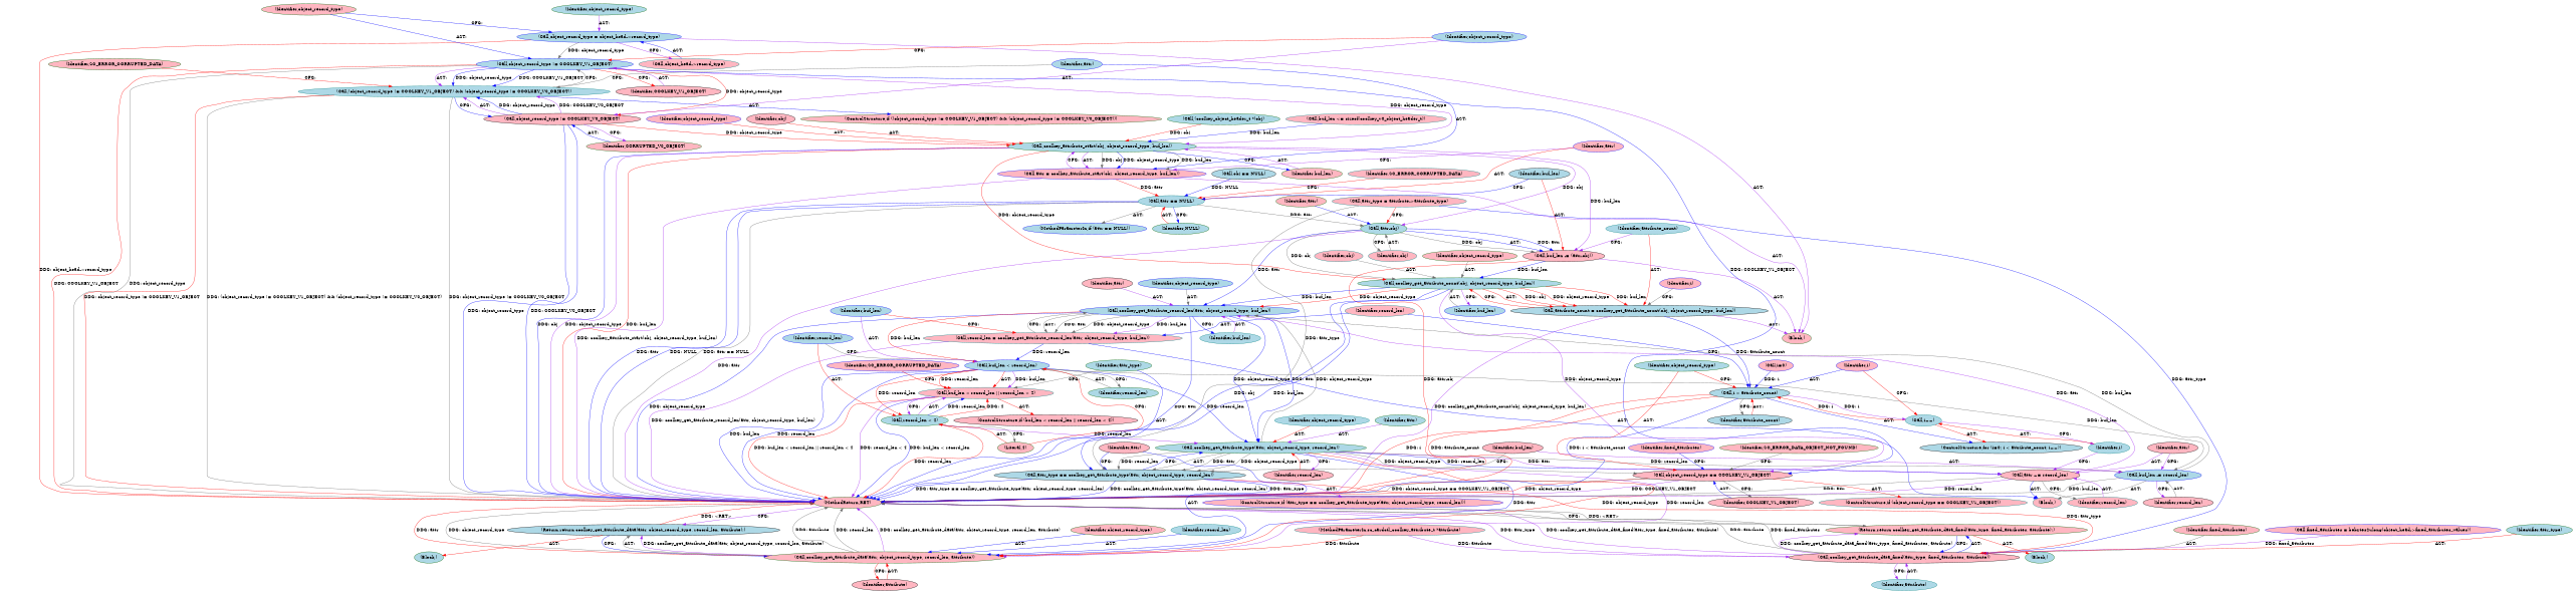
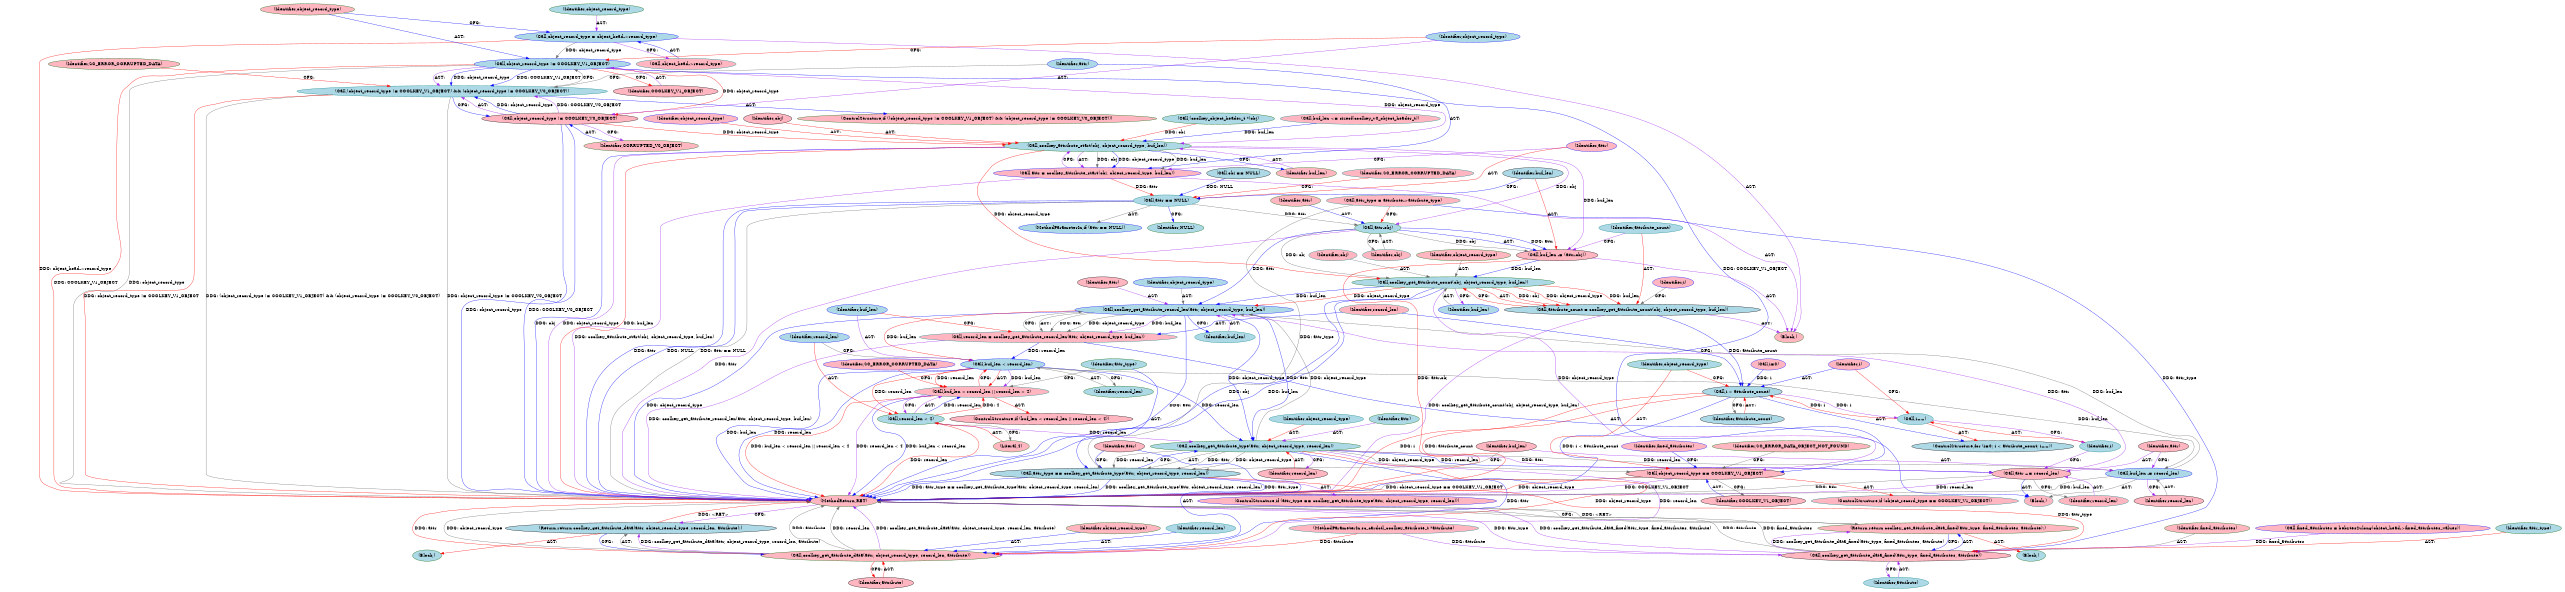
  digraph {
    node [color=darkgreen fillcolor=lightpink style=filled]
    edge [color=blue]
    n1 [color=blue fillcolor=lightblue label="(Call,object_record_type = object_head->record_type)"]
    n2 [color=blue fillcolor=lightblue label="(Call,object_record_type != COOLKEY_V1_OBJECT)"]
    n3 [label="(MethodReturn,RET)"]
    n4 [color=teal label="(Call,object_head->record_type)"]
    n5 [label="(Block,)"]
    n6 [color=teal fillcolor=lightblue label="(Call,(object_record_type != COOLKEY_V1_OBJECT) && (object_record_type != COOLKEY_V0_OBJECT))"]
    n7 [color=black label="(Call,object_record_type != COOLKEY_V0_OBJECT)"]
    n8 [fillcolor=lightblue label="(Call,coolkey_attribute_start(obj, object_record_type, buf_len))"]
    n9 [color=black label="(Call,object_record_type == COOLKEY_V1_OBJECT)"]
    n10 [color=black label="(Identifier,COOLKEY_V1_OBJECT)"]
    n11 [label="(Return,return coolkey_get_attribute_data_fixed(attr_type, fixed_attributes, attribute);)"]
    n12 [color=black fillcolor=lightblue label="(Return,return coolkey_get_attribute_data(attr, object_record_type, record_len, attribute);)"]
    n13 [label="(ControlStructure,if ((object_record_type != COOLKEY_V1_OBJECT) && (object_record_type != COOLKEY_V0_OBJECT)))"]
    n14 [label="(Identifier,CORRUPTED_V0_OBJECT)"]
    n15 [color=blue label="(Call,attr = coolkey_attribute_start(obj, object_record_type, buf_len))"]
    n16 [fillcolor=lightblue label="(Call,attr-obj)"]
    n17 [color=black label="(Call,buf_len -= (attr-obj))"]
    n18 [fillcolor=lightblue label="(Call,coolkey_get_attribute_count(obj, object_record_type, buf_len))"]
    n19 [label="(Identifier,buf_len)"]
    n20 [color=teal label="(ControlStructure,if (object_record_type == COOLKEY_V1_OBJECT))"]
    n21 [color=black label="(Identifier,COOLKEY_V1_OBJECT)"]
    n22 [color=teal fillcolor=lightblue label="(Call,attr == NULL)"]
    n23 [color=blue fillcolor=lightblue label="(Call,coolkey_get_attribute_record_len(attr, object_record_type, buf_len))"]
    n24 [color=teal label="(Identifier,obj)"]
    n25 [color=black fillcolor=lightblue label="(Call,attribute_count = coolkey_get_attribute_count(obj, object_record_type, buf_len))"]
    n26 [color=blue fillcolor=lightblue label="(Identifier,buf_len)"]
    n27 [color=blue fillcolor=lightblue label="(MethodParameterIn,if (attr == NULL))"]
    n28 [fillcolor=lightblue label="(Identifier,NULL)"]
    n29 [color=teal label="(Call,record_len = coolkey_get_attribute_record_len(attr, object_record_type, buf_len))"]
    n30 [color=blue fillcolor=lightblue label="(Call,buf_len < record_len)"]
    n31 [fillcolor=lightblue label="(Call,coolkey_get_attribute_type(attr, object_record_type, record_len))"]
    n32 [color=teal fillcolor=lightblue label="(Identifier,buf_len)"]
    n33 [color=black fillcolor=lightblue label="(Call,i < attribute_count)"]
    n34 [color=teal fillcolor=lightblue label="(Call,i++)"]
    n35 [color=black fillcolor=lightblue label="(Identifier,attribute_count)"]
    n36 [color=black fillcolor=lightblue label="(ControlStructure,for (i=0; i < attribute_count; i++))"]
    n37 [color=teal fillcolor=lightblue label="(Identifier,i)"]
    n38 [color=black label="(Call,attr += record_len)"]
    n39 [color=teal label="(Block,)"]
    n40 [color=teal label="(Call,buf_len < record_len || record_len < 4)"]
    n41 [fillcolor=lightblue label="(Call,record_len < 4)"]
    n42 [color=blue fillcolor=lightblue label="(Call,buf_len -= record_len)"]
    n43 [fillcolor=lightblue label="(Identifier,record_len)"]
    n44 [color=black fillcolor=lightblue label="(Call,attr_type == coolkey_get_attribute_type(attr, object_record_type, record_len))"]
    n45 [label="(Call,coolkey_get_attribute_data(attr, object_record_type, record_len, attribute))"]
    n46 [color=black label="(Identifier,record_len)"]
    n47 [color=black label="(ControlStructure,if (buf_len < record_len || record_len < 4))"]
    n48 [label="(Literal,4)"]
    n49 [color=black label="(Identifier,record_len)"]
    n50 [color=black label="(Call,coolkey_get_attribute_data_fixed(attr_type, fixed_attributes, attribute))"]
    n51 [color=blue label="(ControlStructure,if (attr_type == coolkey_get_attribute_type(attr, object_record_type, record_len)))"]
    n52 [color=black label="(Identifier,attribute)"]
    n53 [color=teal label="(Identifier,record_len)"]
    n54 [color=teal fillcolor=lightblue label="(Identifier,attribute)"]
    n55 [fillcolor=lightblue label="(Block,)"]
    n56 [fillcolor=lightblue label="(Block,)"]
    n57 [color=blue label="(Call,i=0)"]
    n58 [label="(Identifier,fixed_attributes)"]
    n59 [label="(Identifier,object_record_type)"]
    n60 [color=blue fillcolor=lightblue label="(Identifier,record_len)"]
    n61 [color=black label="(Identifier,attr)"]
    n62 [color=teal fillcolor=lightblue label="(Identifier,object_record_type)"]
    n63 [color=blue fillcolor=lightblue label="(Identifier,attr)"]
    n64 [color=blue fillcolor=lightblue label="(Identifier,object_record_type)"]
    n65 [fillcolor=lightblue label="(Call,(coolkey_object_header_t *)obj)"]
    n66 [color=teal label="(Identifier,record_len)"]
    n67 [color=blue fillcolor=lightblue label="(Identifier,object_record_type)"]
    n68 [color=black label="(Identifier,attr)"]
    n69 [label="(Identifier,attr)"]
    n70 [fillcolor=lightblue label="(Identifier,attr_type)"]
    n71 [color=teal label="(Identifier,obj)"]
    n72 [color=blue label="(Identifier,i)"]
    n73 [color=teal label="(Call,buf_len <= sizeof(coolkey_v0_object_header_t))"]
    n74 [label="(Identifier,SC_ERROR_CORRUPTED_DATA)"]
    n75 [color=black label="(Identifier,buf_len)"]
    n76 [color=black label="(Identifier,attr)"]
    n77 [color=teal label="(MethodParameterIn,sc_cardctl_coolkey_attribute_t *attribute)"]
    n78 [color=blue label="(Call,fixed_attributes = bebytes2ulong(object_head->fixed_attributes_values))"]
    n79 [color=blue label="(Identifier,attr)"]
    n80 [fillcolor=lightblue label="(Identifier,object_record_type)"]
    n81 [color=black fillcolor=lightblue label="(Call,obj == NULL)"]
    n82 [color=teal label="(Identifier,SC_ERROR_CORRUPTED_DATA)"]
    n83 [color=blue label="(Identifier,fixed_attributes)"]
    n84 [label="(Identifier,SC_ERROR_DATA_OBJECT_NOT_FOUND)"]
    n85 [fillcolor=lightblue label="(Identifier,object_record_type)"]
    n86 [color=black fillcolor=lightblue label="(Identifier,buf_len)"]
    n87 [label="(Identifier,object_record_type)"]
    n88 [label="(Identifier,object_record_type)"]
    n89 [fillcolor=lightblue label="(Identifier,attr)"]
    n90 [color=blue label="(Identifier,object_record_type)"]
    n91 [color=blue fillcolor=lightblue label="(Identifier,buf_len)"]
    n92 [color=blue label="(Identifier,i)"]
    n93 [color=blue label="(Identifier,SC_ERROR_CORRUPTED_DATA)"]
    n94 [color=teal fillcolor=lightblue label="(Identifier,record_len)"]
    n95 [color=teal fillcolor=lightblue label="(Identifier,attribute_count)"]
    n96 [color=teal label="(Call,attr_type = attribute->attribute_type)"]
    n97 [color=black label="(Identifier,obj)"]
    n98 [fillcolor=lightblue label="(Identifier,attr_type)"]
    n1 -> n2 [color=gray40 label="DDG: object_record_type"]
    n1 -> n3 [color=red label="DDG: object_head->record_type"]
    n1 -> n4 [color=purple label="CFG: "]
    n1 -> n5 [color=purple label="AST: "]
    n2 -> n3 [color=gray40 label="DDG: object_record_type"]
    n2 -> n3 [color=red label="DDG: COOLKEY_V1_OBJECT"]
    n2 -> n6 [color=purple label="AST: "]
    n2 -> n6 [label="DDG: object_record_type"]
    n2 -> n6 [label="DDG: COOLKEY_V1_OBJECT"]
    n2 -> n7 [color=red label="DDG: object_record_type"]
    n2 -> n8 [color=purple label="DDG: object_record_type"]
    n2 -> n9 [label="DDG: COOLKEY_V1_OBJECT"]
    n2 -> n10 [color=red label="CFG: "]
    n3 -> n11 [color=gray40 label="CFG: "]
    n3 -> n12 [color=purple label="CFG: "]
    n4 -> n1 [label="AST: "]
    n6 -> n2 [color=gray40 label="CFG: "]
    n6 -> n3 [color=gray40 label="DDG: (object_record_type != COOLKEY_V1_OBJECT) && (object_record_type != COOLKEY_V0_OBJECT)"]
    n6 -> n3 [color=gray40 label="DDG: object_record_type != COOLKEY_V0_OBJECT"]
    n6 -> n3 [color=red label="DDG: object_record_type != COOLKEY_V1_OBJECT"]
    n6 -> n7 [label="CFG: "]
    n6 -> n13 [label="AST: "]
    n7 -> n3 [label="DDG: object_record_type"]
    n7 -> n3 [label="DDG: COOLKEY_V0_OBJECT"]
    n7 -> n6 [color=purple label="AST: "]
    n7 -> n6 [label="DDG: object_record_type"]
    n7 -> n6 [color=purple label="DDG: COOLKEY_V0_OBJECT"]
    n7 -> n8 [color=red label="DDG: object_record_type"]
    n7 -> n14 [color=purple label="CFG: "]
    n8 -> n3 [label="DDG: obj"]
    n8 -> n3 [color=purple label="DDG: object_record_type"]
    n8 -> n3 [color=red label="DDG: buf_len"]
    n8 -> n15 [color=purple label="AST: "]
    n8 -> n15 [color=gray40 label="DDG: obj"]
    n8 -> n15 [label="DDG: object_record_type"]
    n8 -> n15 [color=gray40 label="DDG: buf_len"]
    n8 -> n16 [color=purple label="DDG: obj"]
    n8 -> n17 [color=purple label="DDG: buf_len"]
    n8 -> n18 [color=red label="DDG: object_record_type"]
    n8 -> n19 [label="CFG: "]
    n9 -> n3 [color=red label="DDG: object_record_type"]
    n9 -> n3 [color=purple label="DDG: COOLKEY_V1_OBJECT"]
    n9 -> n3 [color=gray40 label="DDG: object_record_type == COOLKEY_V1_OBJECT"]
    n9 -> n20 [color=red label="AST: "]
    n9 -> n21 [color=gray40 label="CFG: "]
    n10 -> n2 [color=purple label="AST: "]
    n11 -> n3 [color=gray40 label="DDG: <RET>"]
    n11 -> n50 [label="CFG: "]
    n11 -> n55 [color=red label="AST: "]
    n12 -> n3 [color=red label="DDG: <RET>"]
    n12 -> n45 [label="CFG: "]
    n12 -> n56 [color=red label="AST: "]
    n14 -> n7 [label="AST: "]
    n15 -> n3 [color=purple label="DDG: coolkey_attribute_start(obj, object_record_type, buf_len)"]
    n15 -> n5 [color=purple label="AST: "]
    n15 -> n8 [color=purple label="CFG: "]
    n15 -> n22 [color=red label="DDG: attr"]
    n16 -> n3 [color=purple label="DDG: attr"]
    n16 -> n17 [label="AST: "]
    n16 -> n17 [label="DDG: attr"]
    n16 -> n17 [color=gray40 label="DDG: obj"]
    n16 -> n18 [color=gray40 label="DDG: obj"]
    n16 -> n23 [label="DDG: attr"]
    n16 -> n24 [color=gray40 label="CFG: "]
    n17 -> n3 [color=red label="DDG: attr-obj"]
    n17 -> n5 [color=purple label="AST: "]
    n17 -> n18 [label="DDG: buf_len"]
    n18 -> n3 [label="DDG: obj"]
    n18 -> n3 [label="DDG: buf_len"]
    n18 -> n9 [color=purple label="DDG: object_record_type"]
    n18 -> n23 [color=red label="DDG: object_record_type"]
    n18 -> n23 [label="DDG: buf_len"]
    n18 -> n25 [color=red label="AST: "]
    n18 -> n25 [color=red label="DDG: obj"]
    n18 -> n25 [color=red label="DDG: object_record_type"]
    n18 -> n25 [color=red label="DDG: buf_len"]
    n18 -> n26 [color=purple label="CFG: "]
    n19 -> n8 [color=purple label="AST: "]
    n21 -> n9 [label="AST: "]
    n22 -> n3 [label="DDG: NULL"]
    n22 -> n3 [color=gray40 label="DDG: attr == NULL"]
    n22 -> n3 [label="DDG: attr"]
    n22 -> n16 [color=gray40 label="DDG: attr"]
    n22 -> n27 [color=gray40 label="AST: "]
    n22 -> n28 [label="CFG: "]
    n23 -> n3 [label="DDG: object_record_type"]
    n23 -> n3 [label="DDG: attr"]
    n23 -> n29 [color=gray40 label="AST: "]
    n23 -> n29 [color=gray40 label="DDG: attr"]
    n23 -> n29 [color=gray40 label="DDG: object_record_type"]
    n23 -> n29 [color=purple label="DDG: buf_len"]
    n23 -> n30 [color=red label="DDG: buf_len"]
    n23 -> n31 [label="DDG: attr"]
    n23 -> n31 [label="DDG: object_record_type"]
    n23 -> n32 [label="CFG: "]
    n24 -> n16 [color=gray40 label="AST: "]
    n25 -> n3 [color=purple label="DDG: coolkey_get_attribute_count(obj, object_record_type, buf_len)"]
    n25 -> n5 [color=purple label="AST: "]
    n25 -> n18 [color=red label="CFG: "]
    n25 -> n33 [label="DDG: attribute_count"]
    n26 -> n18 [color=gray40 label="AST: "]
-   n28 -> n22 [color=red label="AST: "]
    n29 -> n3 [color=purple label="DDG: coolkey_get_attribute_record_len(attr, object_record_type, buf_len)"]
    n29 -> n23 [color=gray40 label="CFG: "]
    n29 -> n30 [label="DDG: record_len"]
    n29 -> n39 [label="AST: "]
    n30 -> n3 [label="DDG: record_len"]
    n30 -> n3 [label="DDG: buf_len"]
    n30 -> n31 [label="DDG: record_len"]
    n30 -> n40 [color=red label="AST: "]
    n30 -> n40 [color=purple label="DDG: buf_len"]
    n30 -> n40 [color=red label="DDG: record_len"]
    n30 -> n41 [color=red label="DDG: record_len"]
    n30 -> n42 [color=gray40 label="DDG: buf_len"]
    n30 -> n43 [color=gray40 label="CFG: "]
    n31 -> n9 [color=gray40 label="DDG: object_record_type"]
    n31 -> n23 [color=gray40 label="DDG: object_record_type"]
    n31 -> n38 [label="DDG: record_len"]
    n31 -> n38 [color=purple label="DDG: attr"]
    n31 -> n42 [color=gray40 label="DDG: record_len"]
    n31 -> n44 [color=gray40 label="AST: "]
    n31 -> n44 [color=gray40 label="DDG: attr"]
    n31 -> n44 [color=gray40 label="DDG: object_record_type"]
    n31 -> n44 [color=gray40 label="DDG: record_len"]
    n31 -> n45 [label="DDG: attr"]
    n31 -> n45 [color=red label="DDG: object_record_type"]
    n31 -> n45 [color=purple label="DDG: record_len"]
    n31 -> n46 [color=purple label="CFG: "]
    n32 -> n23 [color=purple label="AST: "]
    n33 -> n3 [color=red label="DDG: i"]
    n33 -> n3 [color=red label="DDG: attribute_count"]
    n33 -> n3 [label="DDG: i < attribute_count"]
    n33 -> n34 [color=purple label="DDG: i"]
    n33 -> n35 [color=gray40 label="CFG: "]
    n33 -> n36 [label="AST: "]
    n34 -> n33 [color=red label="DDG: i"]
    n34 -> n36 [color=red label="AST: "]
    n34 -> n37 [color=purple label="CFG: "]
    n35 -> n33 [color=red label="AST: "]
    n37 -> n34 [color=red label="AST: "]
    n37 -> n38 [color=purple label="CFG: "]
    n38 -> n3 [color=gray40 label="DDG: attr"]
    n38 -> n3 [color=purple label="DDG: record_len"]
    n38 -> n23 [color=purple label="DDG: attr"]
    n38 -> n39 [label="AST: "]
    n38 -> n53 [color=gray40 label="CFG: "]
    n40 -> n3 [label="DDG: buf_len < record_len"]
    n40 -> n3 [color=red label="DDG: buf_len < record_len || record_len < 4"]
    n40 -> n3 [color=purple label="DDG: record_len < 4"]
-   n48 -> n30 [color=red label="CFG: "]
+   n40 -> n30 [color=red label="CFG: "]
    n40 -> n41 [color=purple label="CFG: "]
    n40 -> n47 [color=red label="AST: "]
    n41 -> n3 [color=red label="DDG: record_len"]
    n41 -> n31 [color=purple label="DDG: record_len"]
    n41 -> n40 [color=purple label="AST: "]
    n41 -> n40 [label="DDG: record_len"]
    n41 -> n40 [color=red label="DDG: 4"]
    n41 -> n48 [color=gray40 label="CFG: "]
    n42 -> n3 [color=gray40 label="DDG: buf_len"]
    n42 -> n23 [color=gray40 label="DDG: buf_len"]
    n42 -> n39 [color=gray40 label="AST: "]
    n42 -> n49 [color=purple label="CFG: "]
    n43 -> n30 [color=gray40 label="AST: "]
    n44 -> n3 [label="DDG: attr_type"]
    n44 -> n3 [label="DDG: attr_type == coolkey_get_attribute_type(attr, object_record_type, record_len)"]
    n44 -> n3 [label="DDG: coolkey_get_attribute_type(attr, object_record_type, record_len)"]
    n44 -> n31 [label="CFG: "]
    n44 -> n50 [color=red label="DDG: attr_type"]
    n44 -> n51 [color=purple label="AST: "]
    n45 -> n3 [color=red label="DDG: attr"]
    n45 -> n3 [color=purple label="DDG: coolkey_get_attribute_data(attr, object_record_type, record_len, attribute)"]
    n45 -> n3 [color=gray40 label="DDG: object_record_type"]
    n45 -> n3 [color=gray40 label="DDG: attribute"]
    n45 -> n3 [color=gray40 label="DDG: record_len"]
    n45 -> n12 [color=gray40 label="AST: "]
    n45 -> n12 [color=purple label="DDG: coolkey_get_attribute_data(attr, object_record_type, record_len, attribute)"]
    n45 -> n52 [color=red label="CFG: "]
    n46 -> n31 [color=red label="AST: "]
    n48 -> n41 [color=red label="AST: "]
    n49 -> n42 [color=gray40 label="AST: "]
    n50 -> n3 [color=purple label="DDG: attr_type"]
    n50 -> n3 [color=purple label="DDG: coolkey_get_attribute_data_fixed(attr_type, fixed_attributes, attribute)"]
    n50 -> n3 [color=gray40 label="DDG: attribute"]
    n50 -> n3 [color=gray40 label="DDG: fixed_attributes"]
    n50 -> n11 [label="AST: "]
    n50 -> n11 [color=purple label="DDG: coolkey_get_attribute_data_fixed(attr_type, fixed_attributes, attribute)"]
    n50 -> n54 [color=purple label="CFG: "]
    n52 -> n45 [color=red label="AST: "]
    n53 -> n38 [color=purple label="AST: "]
    n54 -> n50 [color=purple label="AST: "]
    n57 -> n33 [label="DDG: i"]
    n58 -> n50 [color=gray40 label="AST: "]
    n59 -> n45 [label="AST: "]
    n60 -> n30 [color=gray40 label="CFG: "]
    n60 -> n41 [color=red label="AST: "]
    n61 -> n38 [color=purple label="AST: "]
    n61 -> n42 [color=purple label="CFG: "]
    n62 -> n31 [color=red label="AST: "]
    n63 -> n6 [color=gray40 label="CFG: "]
    n63 -> n15 [label="AST: "]
    n64 -> n23 [color=gray40 label="AST: "]
    n65 -> n8 [color=red label="DDG: obj"]
    n66 -> n29 [label="AST: "]
    n66 -> n33 [label="CFG: "]
    n67 -> n2 [color=red label="CFG: "]
    n67 -> n7 [color=purple label="AST: "]
    n68 -> n44 [label="CFG: "]
    n68 -> n45 [label="AST: "]
    n69 -> n16 [label="AST: "]
    n70 -> n40 [color=gray40 label="CFG: "]
    n70 -> n44 [label="AST: "]
    n71 -> n18 [color=gray40 label="AST: "]
    n72 -> n33 [label="AST: "]
    n72 -> n34 [color=red label="CFG: "]
    n73 -> n8 [label="DDG: buf_len"]
    n74 -> n6 [color=red label="CFG: "]
    n75 -> n42 [color=purple label="AST: "]
    n75 -> n44 [color=gray40 label="CFG: "]
    n76 -> n23 [color=purple label="AST: "]
    n77 -> n45 [color=red label="DDG: attribute"]
    n77 -> n50 [color=purple label="DDG: attribute"]
    n78 -> n50 [color=purple label="DDG: fixed_attributes"]
    n79 -> n15 [color=purple label="CFG: "]
    n79 -> n22 [color=red label="AST: "]
    n80 -> n1 [color=purple label="AST: "]
    n81 -> n22 [label="DDG: NULL"]
    n82 -> n22 [color=red label="CFG: "]
    n83 -> n9 [label="CFG: "]
    n84 -> n9 [color=gray40 label="CFG: "]
    n85 -> n9 [color=red label="AST: "]
    n85 -> n33 [color=red label="CFG: "]
    n86 -> n17 [color=red label="AST: "]
    n86 -> n22 [label="CFG: "]
    n87 -> n18 [color=gray40 label="AST: "]
    n88 -> n1 [label="CFG: "]
    n88 -> n2 [label="AST: "]
    n89 -> n31 [color=purple label="AST: "]
    n90 -> n8 [color=red label="AST: "]
    n91 -> n29 [color=red label="CFG: "]
    n91 -> n30 [color=purple label="AST: "]
    n92 -> n25 [color=gray40 label="CFG: "]
    n93 -> n40 [color=red label="CFG: "]
    n94 -> n45 [label="AST: "]
    n95 -> n17 [color=purple label="CFG: "]
    n95 -> n25 [color=red label="AST: "]
    n96 -> n16 [color=red label="CFG: "]
    n96 -> n44 [color=gray40 label="DDG: attr_type"]
    n96 -> n50 [label="DDG: attr_type"]
    n97 -> n8 [color=red label="AST: "]
    n98 -> n50 [color=red label="AST: "]
  }
